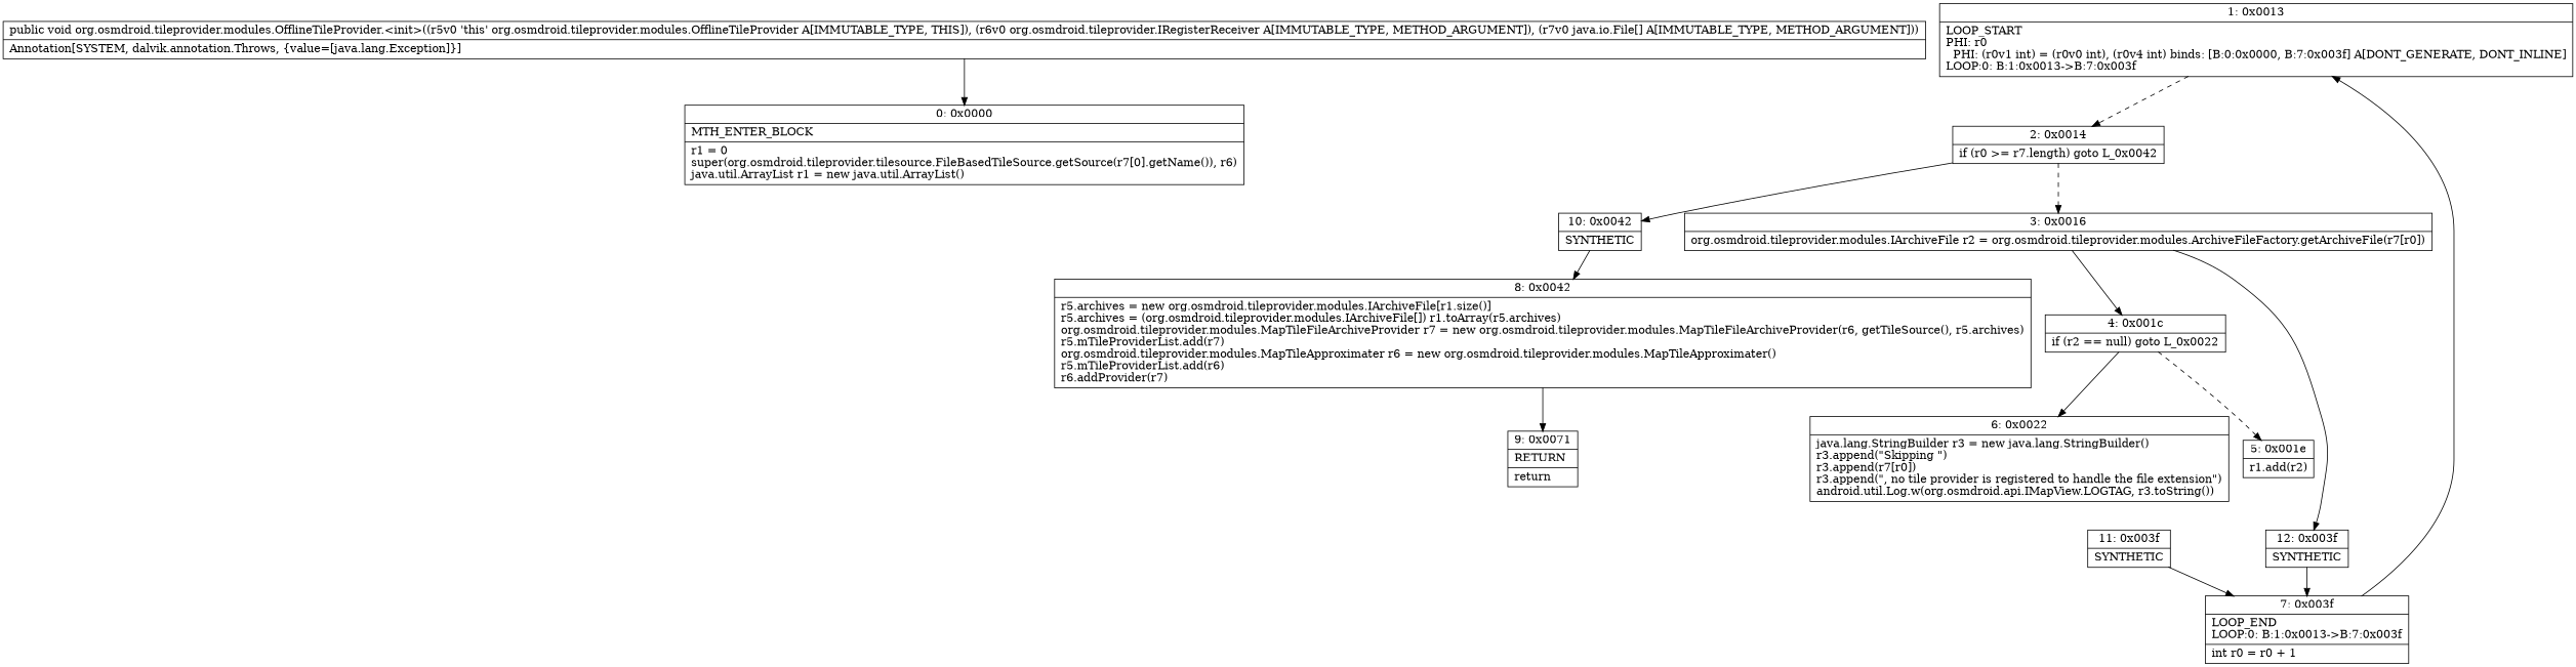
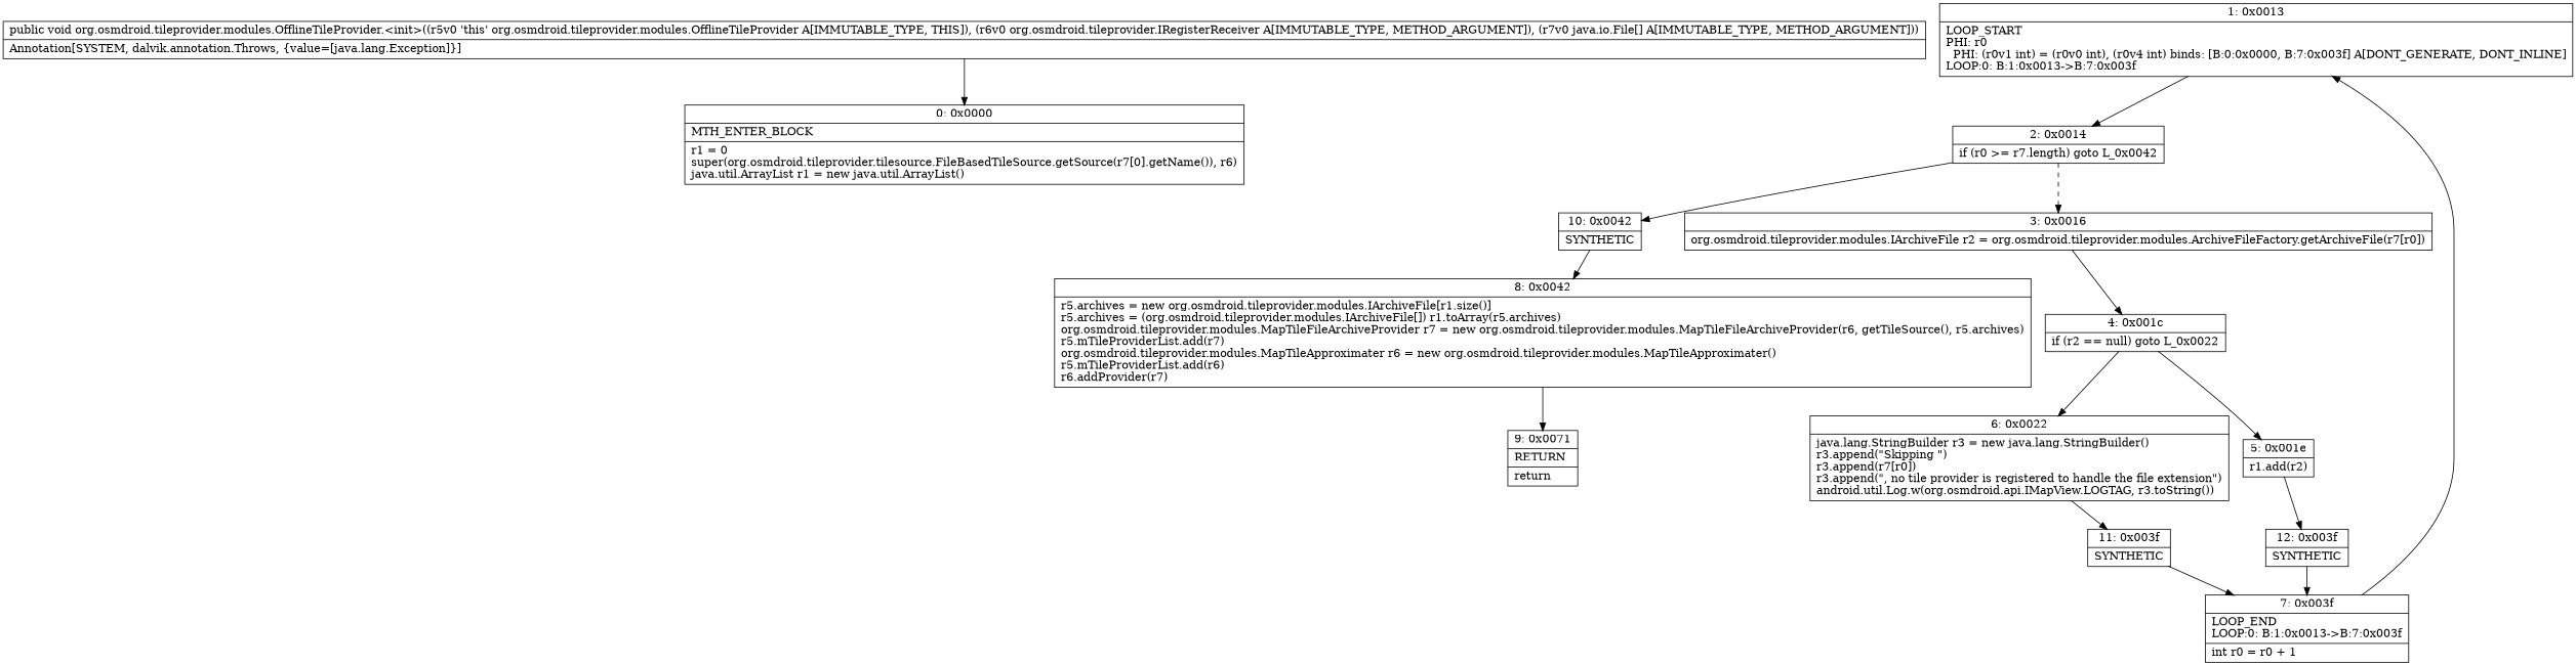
  digraph {
    node [shape=record]
    n1 [label="{0\:\ 0x0000|MTH_ENTER_BLOCK\l|r1 = 0\lsuper(org.osmdroid.tileprovider.tilesource.FileBasedTileSource.getSource(r7[0].getName()), r6)\ljava.util.ArrayList r1 = new java.util.ArrayList()\l}"]
    n2 [label="{1\:\ 0x0013|LOOP_START\lPHI: r0 \l  PHI: (r0v1 int) = (r0v0 int), (r0v4 int) binds: [B:0:0x0000, B:7:0x003f] A[DONT_GENERATE, DONT_INLINE]\lLOOP:0: B:1:0x0013\-\>B:7:0x003f\l}"]
    n3 [label="{2\:\ 0x0014|if (r0 \>= r7.length) goto L_0x0042\l}"]
    n4 [label="{3\:\ 0x0016|org.osmdroid.tileprovider.modules.IArchiveFile r2 = org.osmdroid.tileprovider.modules.ArchiveFileFactory.getArchiveFile(r7[r0])\l}"]
    n5 [label="{10\:\ 0x0042|SYNTHETIC\l}"]
    n6 [label="{4\:\ 0x001c|if (r2 == null) goto L_0x0022\l}"]
    n7 [label="{8\:\ 0x0042|r5.archives = new org.osmdroid.tileprovider.modules.IArchiveFile[r1.size()]\lr5.archives = (org.osmdroid.tileprovider.modules.IArchiveFile[]) r1.toArray(r5.archives)\lorg.osmdroid.tileprovider.modules.MapTileFileArchiveProvider r7 = new org.osmdroid.tileprovider.modules.MapTileFileArchiveProvider(r6, getTileSource(), r5.archives)\lr5.mTileProviderList.add(r7)\lorg.osmdroid.tileprovider.modules.MapTileApproximater r6 = new org.osmdroid.tileprovider.modules.MapTileApproximater()\lr5.mTileProviderList.add(r6)\lr6.addProvider(r7)\l}"]
    n8 [label="{5\:\ 0x001e|r1.add(r2)\l}"]
    n9 [label="{6\:\ 0x0022|java.lang.StringBuilder r3 = new java.lang.StringBuilder()\lr3.append(\"Skipping \")\lr3.append(r7[r0])\lr3.append(\", no tile provider is registered to handle the file extension\")\landroid.util.Log.w(org.osmdroid.api.IMapView.LOGTAG, r3.toString())\l}"]
    n10 [label="{12\:\ 0x003f|SYNTHETIC\l}"]
    n11 [label="{11\:\ 0x003f|SYNTHETIC\l}"]
    n12 [label="{7\:\ 0x003f|LOOP_END\lLOOP:0: B:1:0x0013\-\>B:7:0x003f\l|int r0 = r0 + 1\l}"]
    n13 [label="{9\:\ 0x0071|RETURN\l|return\l}"]
    n14 [label="{public void org.osmdroid.tileprovider.modules.OfflineTileProvider.\<init\>((r5v0 'this' org.osmdroid.tileprovider.modules.OfflineTileProvider A[IMMUTABLE_TYPE, THIS]), (r6v0 org.osmdroid.tileprovider.IRegisterReceiver A[IMMUTABLE_TYPE, METHOD_ARGUMENT]), (r7v0 java.io.File[] A[IMMUTABLE_TYPE, METHOD_ARGUMENT]))  | Annotation[SYSTEM, dalvik.annotation.Throws, \{value=[java.lang.Exception]\}]\l}"]
-   n2 -> n3 [style=dashed]
+   n2 -> n3
    n3 -> n4 [style=dashed]
    n3 -> n5
    n4 -> n6
    n5 -> n7
-   n6 -> n8 [style=dashed]
+   n6 -> n8 [style=solid]
    n6 -> n9
    n7 -> n13
-   n4 -> n10
+   n8 -> n10
+   n9 -> n11
    n10 -> n12
    n11 -> n12
    n12 -> n2
    n14 -> n1
  }
